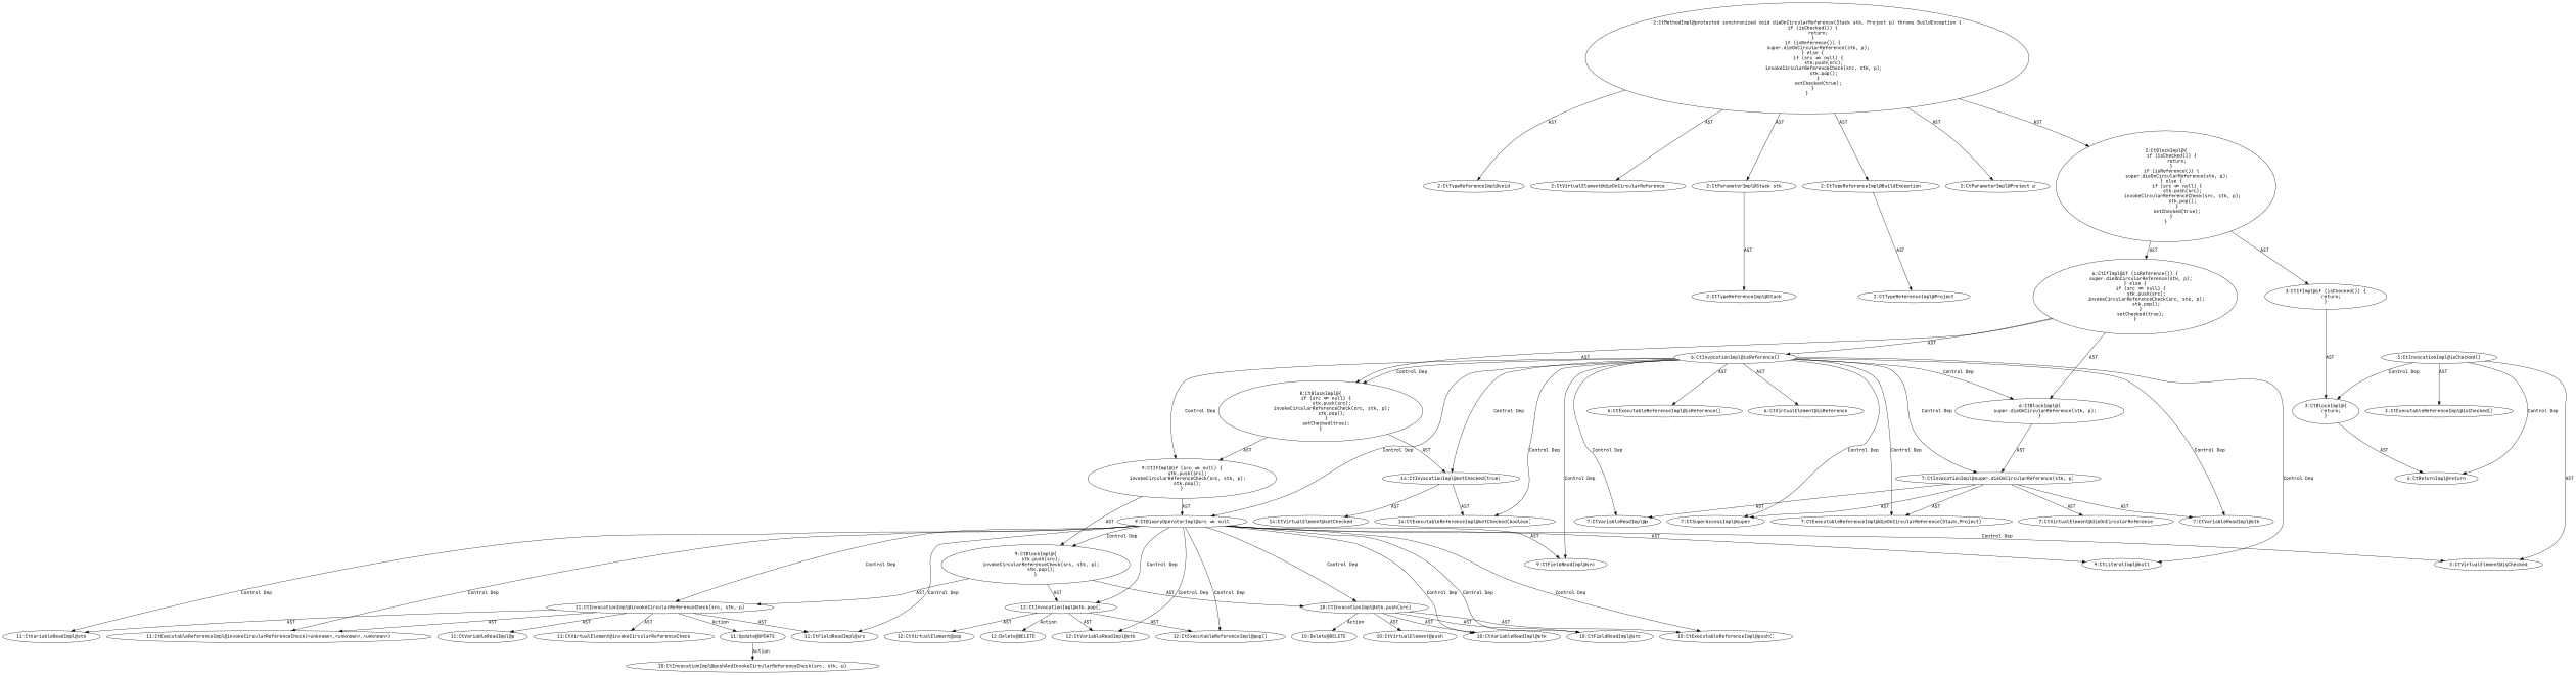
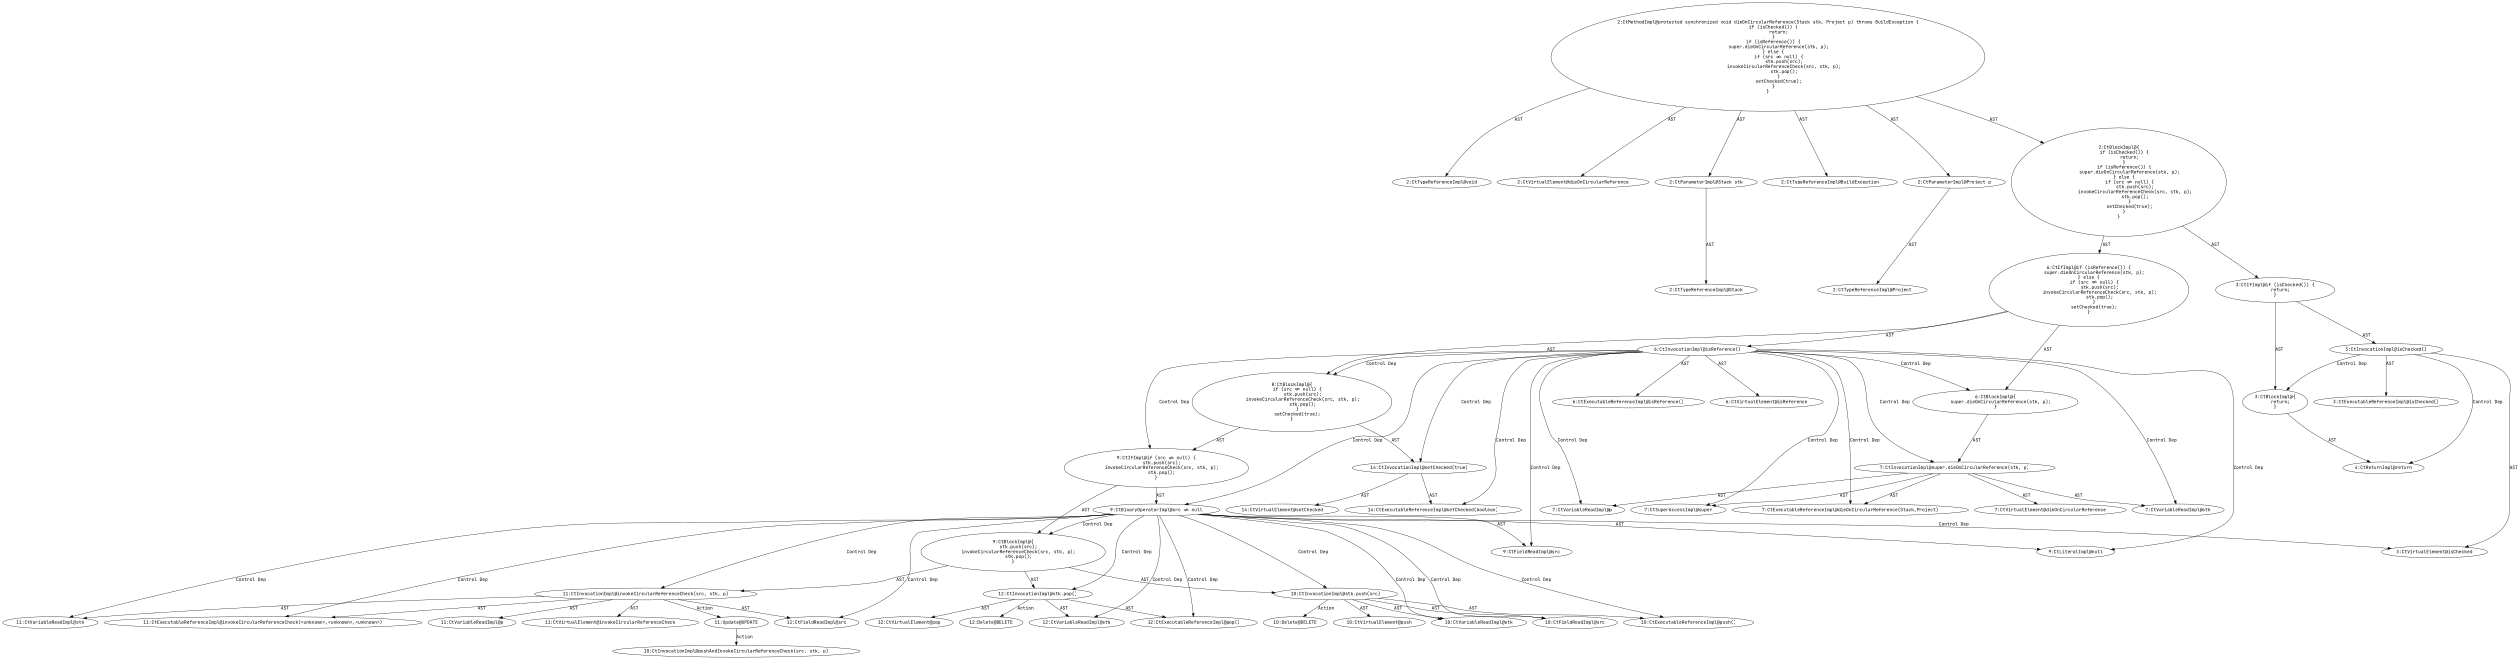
  digraph {
    fontname="JetBrains Mono"
    node [fontname="JetBrains Mono" shape=ellipse]
    edge [fontname="JetBrains Mono"]
    n1 [label="2:CtTypeReferenceImpl@void"]
    n2 [label="2:CtVirtualElement@dieOnCircularReference"]
    n3 [label="2:CtParameterImpl@Stack stk"]
    n4 [label="2:CtTypeReferenceImpl@Stack"]
    n5 [label="2:CtParameterImpl@Project p"]
    n6 [label="2:CtTypeReferenceImpl@Project"]
    n7 [label="2:CtTypeReferenceImpl@BuildException"]
    n8 [label="3:CtExecutableReferenceImpl@isChecked()"]
    n9 [label="3:CtVirtualElement@isChecked"]
    n10 [label="3:CtInvocationImpl@isChecked()"]
    n11 [label="4:CtReturnImpl@return"]
    n12 [label="3:CtBlockImpl@\{\n    return;\n\}"]
    n13 [label="3:CtIfImpl@if (isChecked()) \{\n    return;\n\}"]
    n14 [label="6:CtExecutableReferenceImpl@isReference()"]
    n15 [label="6:CtVirtualElement@isReference"]
    n16 [label="6:CtInvocationImpl@isReference()"]
    n17 [label="7:CtExecutableReferenceImpl@dieOnCircularReference(Stack,Project)"]
    n18 [label="7:CtSuperAccessImpl@super"]
    n19 [label="7:CtVariableReadImpl@stk"]
    n20 [label="7:CtVariableReadImpl@p"]
    n21 [label="7:CtInvocationImpl@super.dieOnCircularReference(stk, p)"]
    n22 [label="6:CtBlockImpl@\{\n    super.dieOnCircularReference(stk, p);\n\}"]
    n23 [label="9:CtFieldReadImpl@src"]
    n24 [label="9:CtLiteralImpl@null"]
    n25 [label="9:CtBinaryOperatorImpl@src != null"]
    n26 [label="9:CtIfImpl@if (src != null) \{\n    stk.push(src);\n    invokeCircularReferenceCheck(src, stk, p);\n    stk.pop();\n\}"]
    n27 [label="14:CtExecutableReferenceImpl@setChecked(boolean)"]
    n28 [label="14:CtInvocationImpl@setChecked(true)"]
    n29 [label="8:CtBlockImpl@\{\n    if (src != null) \{\n        stk.push(src);\n        invokeCircularReferenceCheck(src, stk, p);\n        stk.pop();\n    \}\n    setChecked(true);\n\}"]
    n30 [label="7:CtVirtualElement@dieOnCircularReference"]
    n31 [label="10:CtExecutableReferenceImpl@push()"]
    n32 [label="10:CtVariableReadImpl@stk"]
    n33 [label="10:CtFieldReadImpl@src"]
    n34 [label="10:CtInvocationImpl@stk.push(src)"]
    n35 [label="11:CtExecutableReferenceImpl@invokeCircularReferenceCheck(<unknown>,<unknown>,<unknown>)"]
    n36 [label="11:CtFieldReadImpl@src"]
    n37 [label="11:CtVariableReadImpl@stk"]
    n38 [label="11:CtInvocationImpl@invokeCircularReferenceCheck(src, stk, p)"]
    n39 [label="12:CtExecutableReferenceImpl@pop()"]
    n40 [label="12:CtVariableReadImpl@stk"]
    n41 [label="12:CtInvocationImpl@stk.pop()"]
    n42 [label="9:CtBlockImpl@\{\n    stk.push(src);\n    invokeCircularReferenceCheck(src, stk, p);\n    stk.pop();\n\}"]
    n43 [label="14:CtVirtualElement@setChecked"]
    n44 [label="10:CtVirtualElement@push"]
    n45 [label="10:Delete@DELETE"]
    n46 [label="11:CtVariableReadImpl@p"]
    n47 [label="11:CtVirtualElement@invokeCircularReferenceCheck"]
    n48 [label="11:Update@UPDATE"]
    n49 [label="12:CtVirtualElement@pop"]
    n50 [label="12:Delete@DELETE"]
    n51 [label="10:CtInvocationImpl@pushAndInvokeCircularReferenceCheck(src, stk, p)"]
    n52 [label="6:CtIfImpl@if (isReference()) \{\n    super.dieOnCircularReference(stk, p);\n\} else \{\n    if (src != null) \{\n        stk.push(src);\n        invokeCircularReferenceCheck(src, stk, p);\n        stk.pop();\n    \}\n    setChecked(true);\n\}"]
    n53 [label="2:CtBlockImpl@\{\n    if (isChecked()) \{\n        return;\n    \}\n    if (isReference()) \{\n        super.dieOnCircularReference(stk, p);\n    \} else \{\n        if (src != null) \{\n            stk.push(src);\n            invokeCircularReferenceCheck(src, stk, p);\n            stk.pop();\n        \}\n        setChecked(true);\n    \}\n\}"]
    n54 [label="2:CtMethodImpl@protected synchronized void dieOnCircularReference(Stack stk, Project p) throws BuildException \{\n    if (isChecked()) \{\n        return;\n    \}\n    if (isReference()) \{\n        super.dieOnCircularReference(stk, p);\n    \} else \{\n        if (src != null) \{\n            stk.push(src);\n            invokeCircularReferenceCheck(src, stk, p);\n            stk.pop();\n        \}\n        setChecked(true);\n    \}\n\}"]
    n3 -> n4 [label=AST]
-   n7 -> n6 [label=AST]
+   n5 -> n6 [label=AST]
    n10 -> n8 [label=AST]
    n10 -> n9 [label=AST]
    n10 -> n11 [label="Control Dep"]
    n10 -> n12 [label="Control Dep"]
    n12 -> n11 [label=AST]
+   n13 -> n10 [label=AST]
    n13 -> n12 [label=AST]
    n16 -> n14 [label=AST]
    n16 -> n15 [label=AST]
    n16 -> n17 [label="Control Dep"]
    n16 -> n18 [label="Control Dep"]
    n16 -> n19 [label="Control Dep"]
    n16 -> n20 [label="Control Dep"]
    n16 -> n21 [label="Control Dep"]
    n16 -> n22 [label="Control Dep"]
    n16 -> n23 [label="Control Dep"]
    n16 -> n24 [label="Control Dep"]
    n16 -> n25 [label="Control Dep"]
    n16 -> n26 [label="Control Dep"]
    n16 -> n27 [label="Control Dep"]
    n16 -> n28 [label="Control Dep"]
    n16 -> n29 [label="Control Dep"]
    n21 -> n17 [label=AST]
    n21 -> n18 [label=AST]
    n21 -> n19 [label=AST]
    n21 -> n20 [label=AST]
    n21 -> n30 [label=AST]
    n22 -> n21 [label=AST]
    n25 -> n9 [label="Control Dep"]
    n25 -> n23 [label=AST]
    n25 -> n24 [label=AST]
    n25 -> n31 [label="Control Dep"]
    n25 -> n32 [label="Control Dep"]
    n25 -> n33 [label="Control Dep"]
    n25 -> n34 [label="Control Dep"]
    n25 -> n35 [label="Control Dep"]
    n25 -> n36 [label="Control Dep"]
    n25 -> n37 [label="Control Dep"]
    n25 -> n38 [label="Control Dep"]
    n25 -> n39 [label="Control Dep"]
    n25 -> n40 [label="Control Dep"]
    n25 -> n41 [label="Control Dep"]
    n25 -> n42 [label="Control Dep"]
    n26 -> n25 [label=AST]
    n26 -> n42 [label=AST]
    n28 -> n27 [label=AST]
    n28 -> n43 [label=AST]
    n29 -> n26 [label=AST]
    n29 -> n28 [label=AST]
    n34 -> n31 [label=AST]
    n34 -> n32 [label=AST]
    n34 -> n33 [label=AST]
    n34 -> n44 [label=AST]
    n34 -> n45 [label=Action]
    n38 -> n35 [label=AST]
    n38 -> n36 [label=AST]
    n38 -> n37 [label=AST]
    n38 -> n46 [label=AST]
    n38 -> n47 [label=AST]
    n38 -> n48 [label=Action]
    n41 -> n39 [label=AST]
    n41 -> n40 [label=AST]
    n41 -> n49 [label=AST]
    n41 -> n50 [label=Action]
    n42 -> n34 [label=AST]
    n42 -> n38 [label=AST]
    n42 -> n41 [label=AST]
    n48 -> n51 [label=Action]
    n52 -> n16 [label=AST]
    n52 -> n22 [label=AST]
    n52 -> n29 [label=AST]
    n53 -> n13 [label=AST]
    n53 -> n52 [label=AST]
    n54 -> n1 [label=AST]
    n54 -> n2 [label=AST]
    n54 -> n3 [label=AST]
    n54 -> n5 [label=AST]
    n54 -> n7 [label=AST]
    n54 -> n53 [label=AST]
  }
